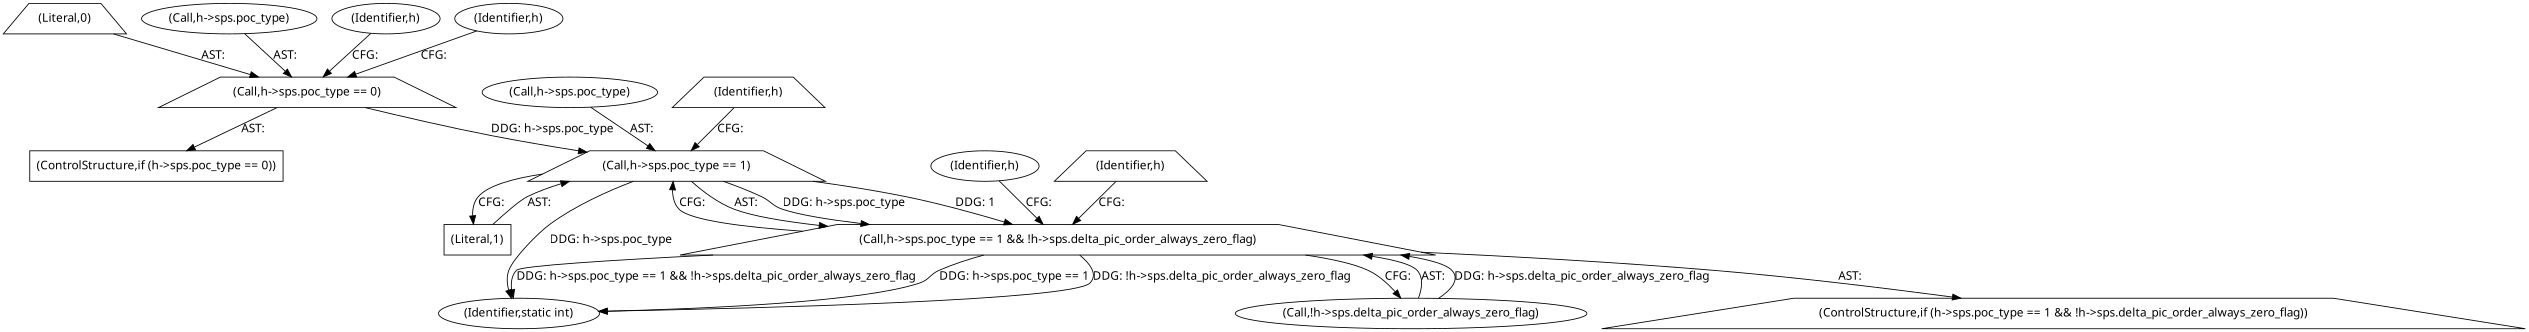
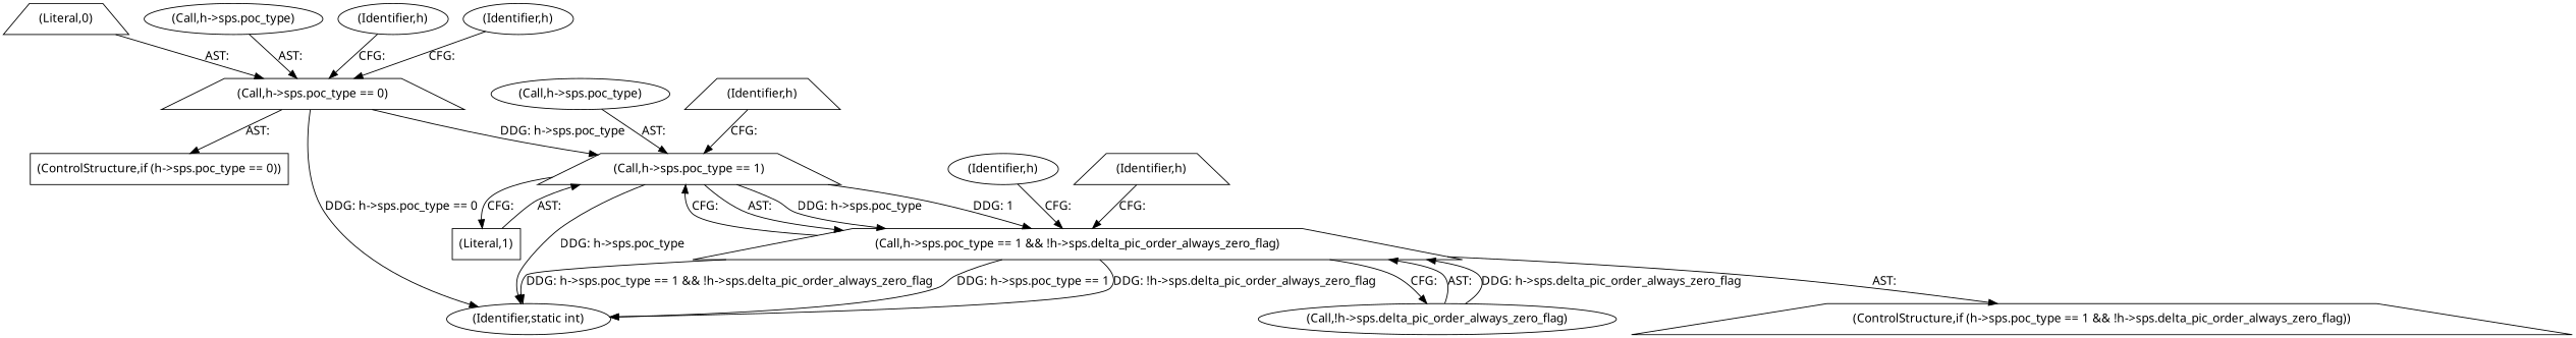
  digraph {
    fontname="Noto Sans"
    node [fontname="Noto Sans" shape=trapezium]
    edge [fontname="Noto Sans"]
    n1 [label="(Call,h->sps.poc_type == 1)"]
    n2 [label="(Call,h->sps.poc_type == 1 && !h->sps.delta_pic_order_always_zero_flag)"]
    n3 [label="(Literal,1)" shape=box]
    n4 [label="(Identifier,static int)" shape=ellipse]
    n5 [label="(Call,!h->sps.delta_pic_order_always_zero_flag)" shape=ellipse]
    n6 [label="(ControlStructure,if (h->sps.poc_type == 1 && !h->sps.delta_pic_order_always_zero_flag))"]
    n7 [label="(Call,h->sps.poc_type == 0)"]
    n8 [label="(ControlStructure,if (h->sps.poc_type == 0))" shape=box]
    n9 [label="(Literal,0)"]
    n10 [label="(Call,h->sps.poc_type)" shape=ellipse]
    n11 [label="(Identifier,h)" shape=ellipse]
    n12 [label="(Identifier,h)" shape=ellipse]
    n13 [label="(Call,h->sps.poc_type)" shape=ellipse]
    n14 [label="(Identifier,h)" shape=ellipse]
    n15 [label="(Identifier,h)"]
    n16 [label="(Identifier,h)"]
    n1 -> n2 [label="AST: "]
    n1 -> n2 [label="DDG: h->sps.poc_type"]
    n1 -> n2 [label="DDG: 1"]
    n1 -> n3 [label="CFG: "]
    n1 -> n4 [label="DDG: h->sps.poc_type"]
    n2 -> n1 [label="CFG: "]
    n2 -> n4 [label="DDG: h->sps.poc_type == 1"]
    n2 -> n4 [label="DDG: !h->sps.delta_pic_order_always_zero_flag"]
    n2 -> n4 [label="DDG: h->sps.poc_type == 1 && !h->sps.delta_pic_order_always_zero_flag"]
    n2 -> n5 [label="CFG: "]
    n2 -> n6 [label="AST: "]
    n3 -> n1 [label="AST: "]
    n5 -> n2 [label="AST: "]
    n5 -> n2 [label="DDG: h->sps.delta_pic_order_always_zero_flag"]
    n7 -> n1 [label="DDG: h->sps.poc_type"]
+   n7 -> n4 [label="DDG: h->sps.poc_type == 0"]
    n7 -> n8 [label="AST: "]
    n9 -> n7 [label="AST: "]
    n10 -> n7 [label="AST: "]
    n11 -> n7 [label="CFG: "]
    n12 -> n2 [label="CFG: "]
    n13 -> n1 [label="AST: "]
    n14 -> n7 [label="CFG: "]
    n15 -> n2 [label="CFG: "]
    n16 -> n1 [label="CFG: "]
  }
